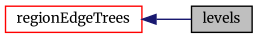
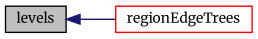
  digraph {
    rankdir=LR
    fontname=Merriweather
    node [fontname=Merriweather fontsize=10 shape=record]
    n1 [color=black fillcolor=grey75 fontcolor=black height=0.2 label=levels style=filled width=0.4]
    n2 [color=red height=0.2 label=regionEdgeTrees width=0.4]
-   n2 -> n1 [color=midnightblue dir=back fontname=Merriweather fontsize=10 labelfontname=FreeSans labelfontsize=10 style=solid]
+   n1 -> n2 [color=midnightblue dir=back fontname=Merriweather fontsize=10 labelfontname=FreeSans labelfontsize=10 style=solid]
  }
